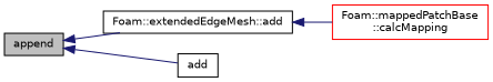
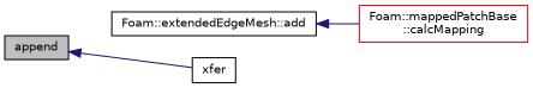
  digraph {
    rankdir=LR
    node [color=black fontname=Helvetica fontsize=10 shape=record]
    edge [color=midnightblue dir=back fontname=Helvetica fontsize=10 labelfontname=Helvetica labelfontsize=10 style=solid]
    n1 [fillcolor=grey75 fontcolor=black height=0.2 label=append style=filled width=0.4]
    n2 [height=0.2 label="Foam::extendedEdgeMesh::add" width=0.4]
-   n3 [height=0.2 label=add width=0.4]
+   n3 [height=0.2 label=xfer width=0.4]
    n4 [color=red height=0.2 label="Foam::mappedPatchBase\l::calcMapping" width=0.4]
-   n1 -> n2
    n1 -> n3
    n2 -> n4
  }
